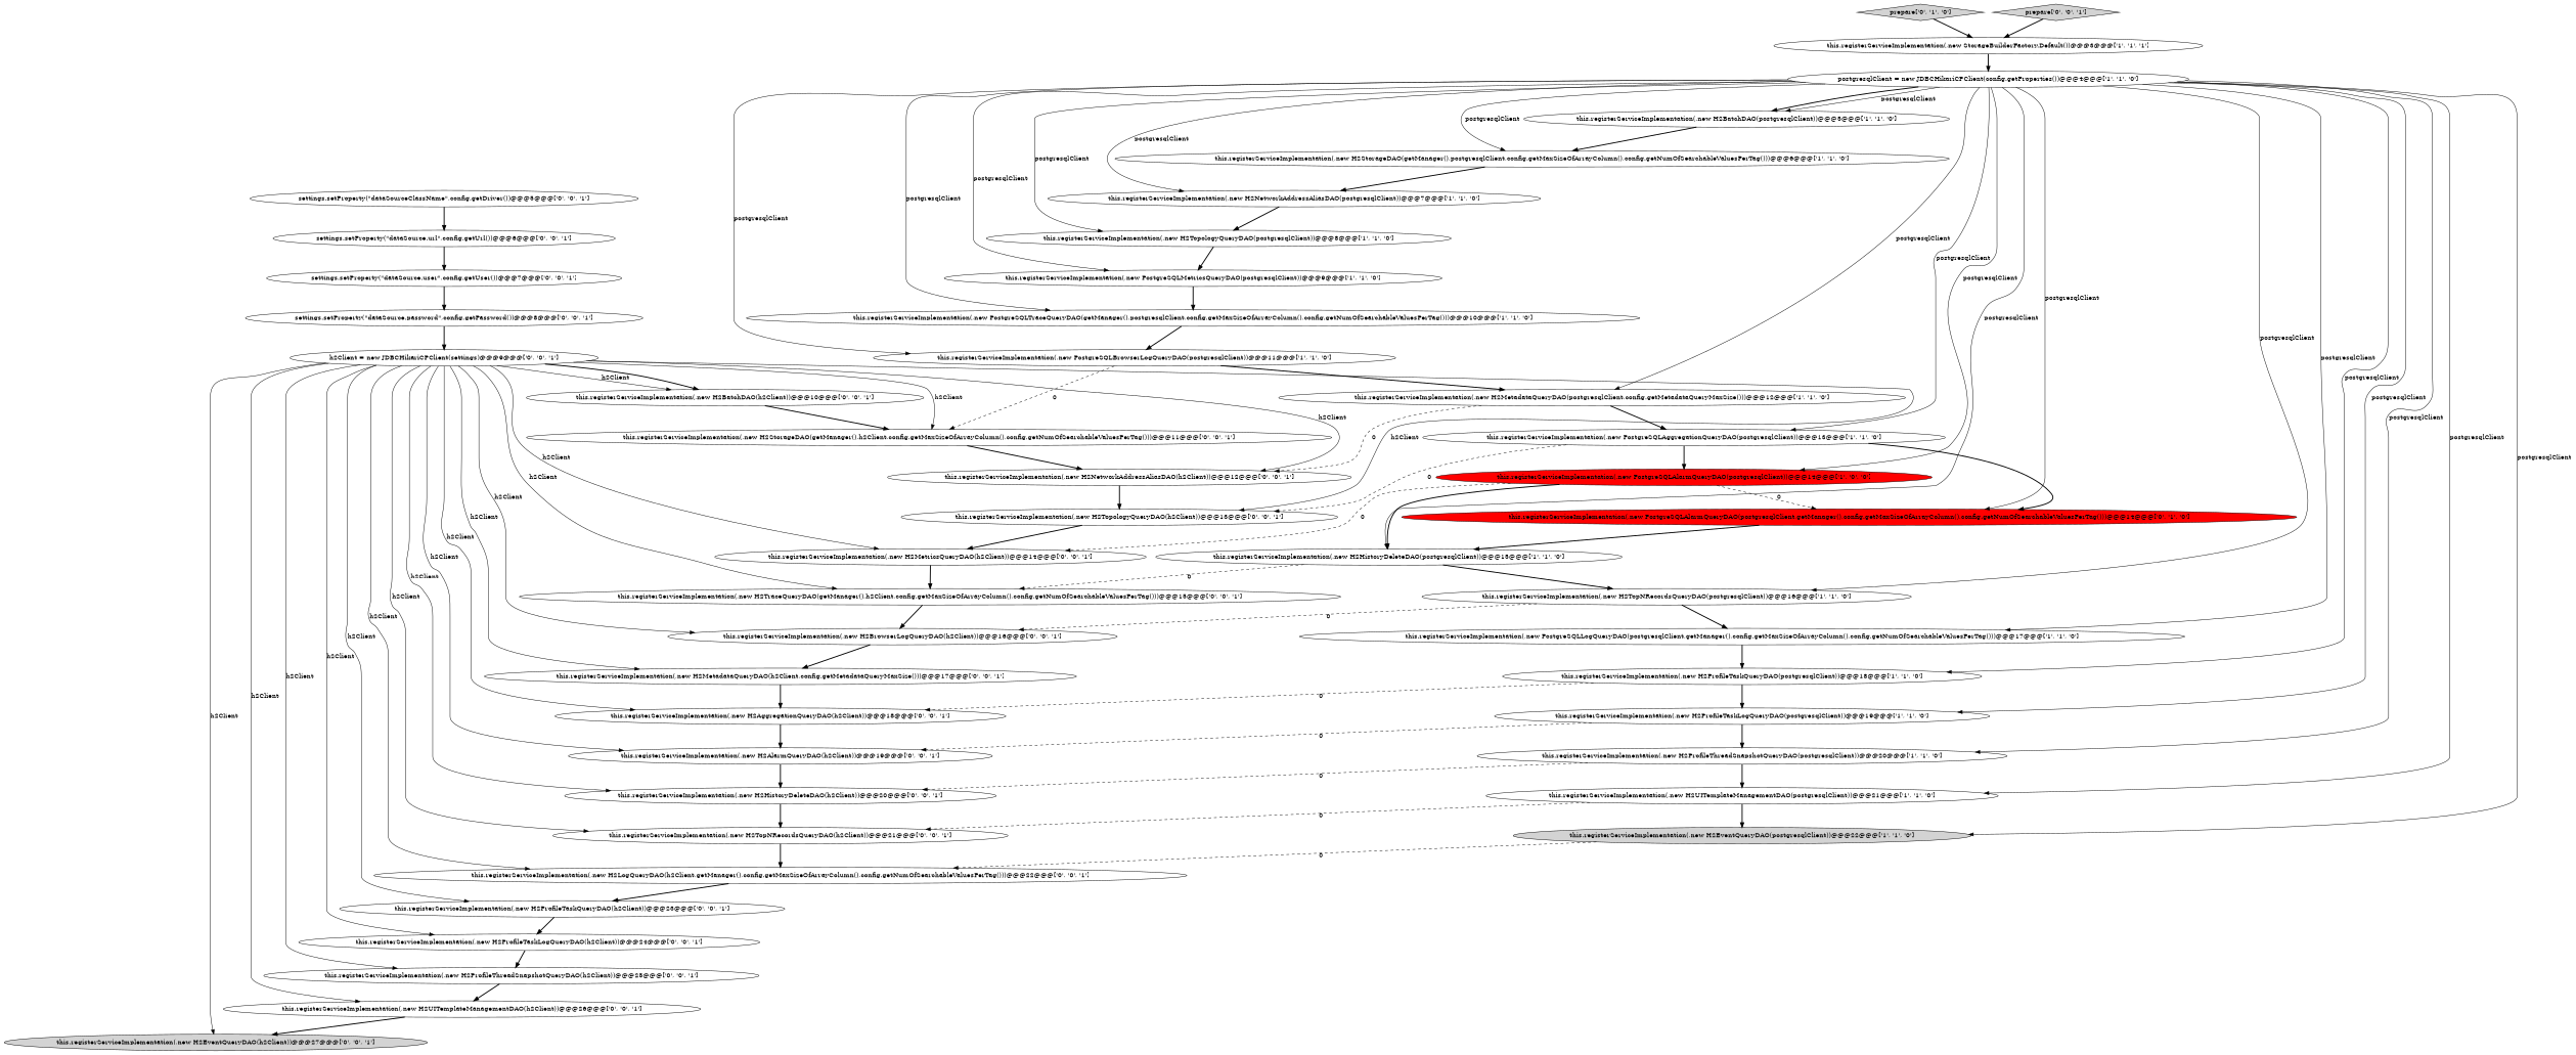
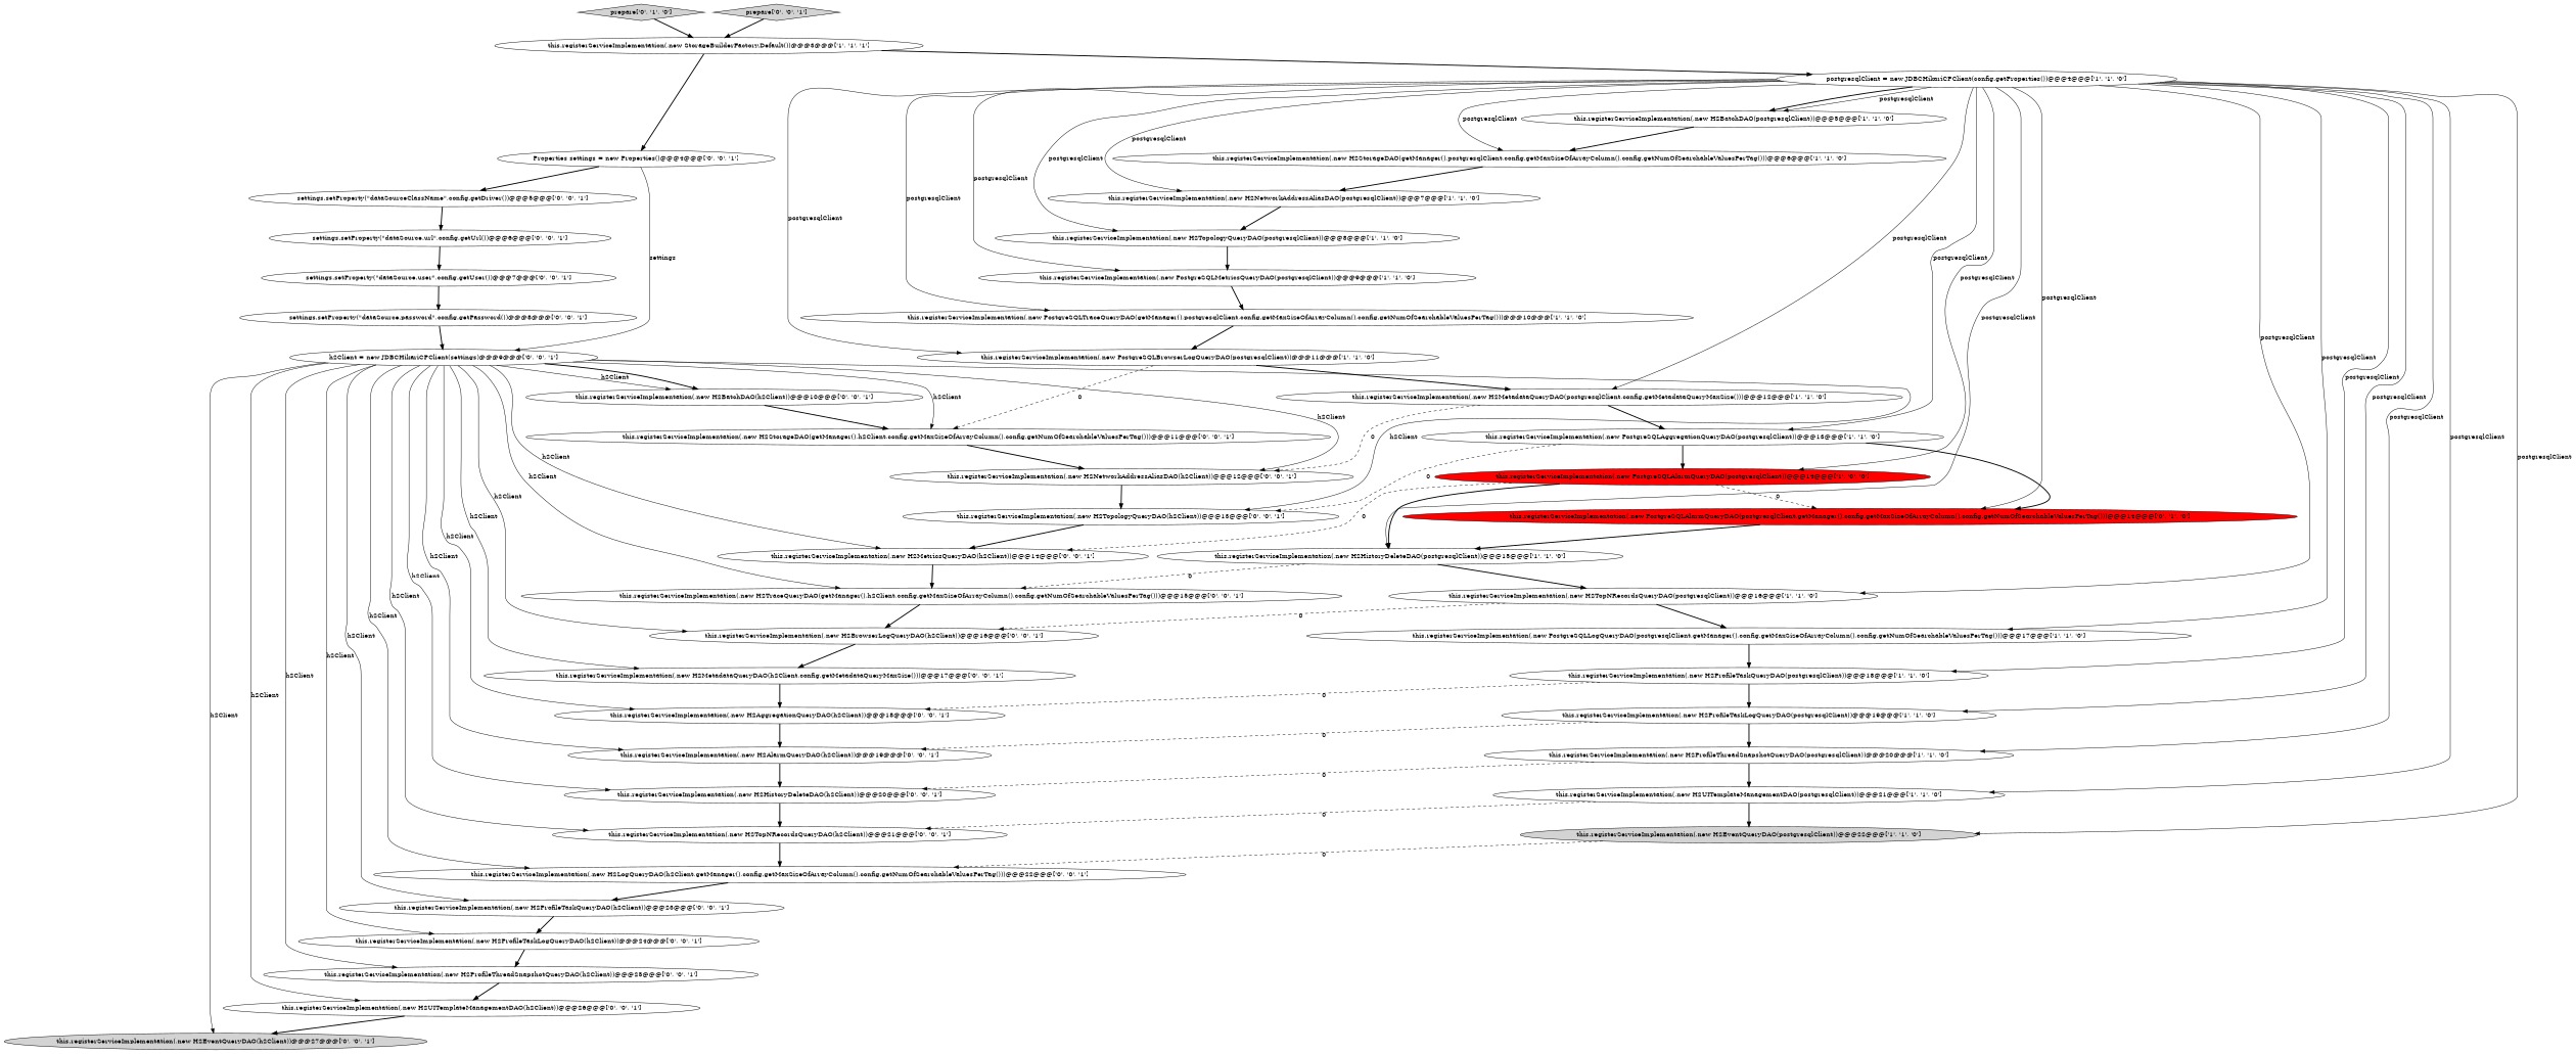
  digraph {
    node [fillcolor=white shape=ellipse style=filled]
    edge [style=bold]
    n1 [label="this.registerServiceImplementation(,new H2BatchDAO(h2Client))@@@10@@@['0', '0', '1']"]
    n2 [label="this.registerServiceImplementation(,new H2StorageDAO(getManager(),h2Client,config.getMaxSizeOfArrayColumn(),config.getNumOfSearchableValuesPerTag()))@@@11@@@['0', '0', '1']"]
    n3 [label="this.registerServiceImplementation(,new H2NetworkAddressAliasDAO(h2Client))@@@12@@@['0', '0', '1']"]
    n4 [label="settings.setProperty(\"dataSource.password\",config.getPassword())@@@8@@@['0', '0', '1']"]
    n5 [label="h2Client = new JDBCHikariCPClient(settings)@@@9@@@['0', '0', '1']"]
    n6 [label="this.registerServiceImplementation(,new H2BrowserLogQueryDAO(h2Client))@@@16@@@['0', '0', '1']"]
    n7 [label="this.registerServiceImplementation(,new H2MetadataQueryDAO(h2Client,config.getMetadataQueryMaxSize()))@@@17@@@['0', '0', '1']"]
    n8 [label="this.registerServiceImplementation(,new H2MetricsQueryDAO(h2Client))@@@14@@@['0', '0', '1']"]
    n9 [label="this.registerServiceImplementation(,new H2TraceQueryDAO(getManager(),h2Client,config.getMaxSizeOfArrayColumn(),config.getNumOfSearchableValuesPerTag()))@@@15@@@['0', '0', '1']"]
    n10 [label="this.registerServiceImplementation(,new H2ProfileThreadSnapshotQueryDAO(h2Client))@@@25@@@['0', '0', '1']"]
    n11 [label="this.registerServiceImplementation(,new H2UITemplateManagementDAO(h2Client))@@@26@@@['0', '0', '1']"]
    n12 [label="this.registerServiceImplementation(,new H2LogQueryDAO(h2Client,getManager(),config.getMaxSizeOfArrayColumn(),config.getNumOfSearchableValuesPerTag()))@@@22@@@['0', '0', '1']"]
    n13 [label="this.registerServiceImplementation(,new H2HistoryDeleteDAO(h2Client))@@@20@@@['0', '0', '1']"]
    n14 [label="this.registerServiceImplementation(,new H2AlarmQueryDAO(h2Client))@@@19@@@['0', '0', '1']"]
    n15 [label="this.registerServiceImplementation(,new H2TopologyQueryDAO(h2Client))@@@13@@@['0', '0', '1']"]
    n16 [fillcolor=lightgray label="this.registerServiceImplementation(,new H2EventQueryDAO(h2Client))@@@27@@@['0', '0', '1']"]
    n17 [label="this.registerServiceImplementation(,new H2AggregationQueryDAO(h2Client))@@@18@@@['0', '0', '1']"]
    n18 [label="this.registerServiceImplementation(,new H2ProfileTaskQueryDAO(h2Client))@@@23@@@['0', '0', '1']"]
    n19 [label="this.registerServiceImplementation(,new H2TopNRecordsQueryDAO(h2Client))@@@21@@@['0', '0', '1']"]
    n20 [label="this.registerServiceImplementation(,new H2ProfileTaskLogQueryDAO(h2Client))@@@24@@@['0', '0', '1']"]
    n21 [label="settings.setProperty(\"dataSource.user\",config.getUser())@@@7@@@['0', '0', '1']"]
    n22 [fillcolor=lightgray label="this.registerServiceImplementation(,new H2EventQueryDAO(postgresqlClient))@@@22@@@['1', '1', '0']"]
    n23 [label="this.registerServiceImplementation(,new H2ProfileThreadSnapshotQueryDAO(postgresqlClient))@@@20@@@['1', '1', '0']"]
    n24 [label="this.registerServiceImplementation(,new H2UITemplateManagementDAO(postgresqlClient))@@@21@@@['1', '1', '0']"]
    n25 [label="this.registerServiceImplementation(,new H2HistoryDeleteDAO(postgresqlClient))@@@15@@@['1', '1', '0']"]
    n26 [label="this.registerServiceImplementation(,new H2TopNRecordsQueryDAO(postgresqlClient))@@@16@@@['1', '1', '0']"]
    n27 [label="this.registerServiceImplementation(,new PostgreSQLLogQueryDAO(postgresqlClient,getManager(),config.getMaxSizeOfArrayColumn(),config.getNumOfSearchableValuesPerTag()))@@@17@@@['1', '1', '0']"]
    n28 [label="this.registerServiceImplementation(,new H2ProfileTaskQueryDAO(postgresqlClient))@@@18@@@['1', '1', '0']"]
    n29 [label="this.registerServiceImplementation(,new H2ProfileTaskLogQueryDAO(postgresqlClient))@@@19@@@['1', '1', '0']"]
    n30 [fillcolor=lightgray label="prepare['0', '1', '0']" shape=diamond]
    n31 [label="this.registerServiceImplementation(,new StorageBuilderFactory.Default())@@@3@@@['1', '1', '1']"]
+   n32 [label="Properties settings = new Properties()@@@4@@@['0', '0', '1']"]
    n33 [label="postgresqlClient = new JDBCHikariCPClient(config.getProperties())@@@4@@@['1', '1', '0']"]
    n34 [fillcolor=lightgray label="prepare['0', '0', '1']" shape=diamond]
    n35 [fillcolor=red label="this.registerServiceImplementation(,new PostgreSQLAlarmQueryDAO(postgresqlClient))@@@14@@@['1', '0', '0']"]
    n36 [fillcolor=red label="this.registerServiceImplementation(,new PostgreSQLAlarmQueryDAO(postgresqlClient,getManager(),config.getMaxSizeOfArrayColumn(),config.getNumOfSearchableValuesPerTag()))@@@14@@@['0', '1', '0']"]
    n37 [label="settings.setProperty(\"dataSource.url\",config.getUrl())@@@6@@@['0', '0', '1']"]
    n38 [label="this.registerServiceImplementation(,new H2NetworkAddressAliasDAO(postgresqlClient))@@@7@@@['1', '1', '0']"]
    n39 [label="this.registerServiceImplementation(,new H2TopologyQueryDAO(postgresqlClient))@@@8@@@['1', '1', '0']"]
    n40 [label="this.registerServiceImplementation(,new PostgreSQLMetricsQueryDAO(postgresqlClient))@@@9@@@['1', '1', '0']"]
    n41 [label="settings.setProperty(\"dataSourceClassName\",config.getDriver())@@@5@@@['0', '0', '1']"]
    n42 [label="this.registerServiceImplementation(,new H2BatchDAO(postgresqlClient))@@@5@@@['1', '1', '0']"]
    n43 [label="this.registerServiceImplementation(,new H2StorageDAO(getManager(),postgresqlClient,config.getMaxSizeOfArrayColumn(),config.getNumOfSearchableValuesPerTag()))@@@6@@@['1', '1', '0']"]
    n44 [label="this.registerServiceImplementation(,new PostgreSQLTraceQueryDAO(getManager(),postgresqlClient,config.getMaxSizeOfArrayColumn(),config.getNumOfSearchableValuesPerTag()))@@@10@@@['1', '1', '0']"]
    n45 [label="this.registerServiceImplementation(,new PostgreSQLBrowserLogQueryDAO(postgresqlClient))@@@11@@@['1', '1', '0']"]
    n46 [label="this.registerServiceImplementation(,new H2MetadataQueryDAO(postgresqlClient,config.getMetadataQueryMaxSize()))@@@12@@@['1', '1', '0']"]
    n47 [label="this.registerServiceImplementation(,new PostgreSQLAggregationQueryDAO(postgresqlClient))@@@13@@@['1', '1', '0']"]
    n1 -> n2
    n2 -> n3
    n3 -> n15
    n4 -> n5
    n5 -> n1 [label=h2Client style=solid]
    n5 -> n1
    n5 -> n2 [label=h2Client style=solid]
    n5 -> n3 [label=h2Client style=solid]
    n5 -> n6 [label=h2Client style=solid]
    n5 -> n7 [label=h2Client style=solid]
    n5 -> n8 [label=h2Client style=solid]
    n5 -> n9 [label=h2Client style=solid]
    n5 -> n10 [label=h2Client style=solid]
    n5 -> n11 [label=h2Client style=solid]
    n5 -> n12 [label=h2Client style=solid]
    n5 -> n13 [label=h2Client style=solid]
    n5 -> n14 [label=h2Client style=solid]
    n5 -> n15 [label=h2Client style=solid]
    n5 -> n16 [label=h2Client style=solid]
    n5 -> n17 [label=h2Client style=solid]
    n5 -> n18 [label=h2Client style=solid]
    n5 -> n19 [label=h2Client style=solid]
    n5 -> n20 [label=h2Client style=solid]
    n6 -> n7
    n7 -> n17
    n8 -> n9
    n9 -> n6
    n10 -> n11
    n11 -> n16
    n12 -> n18
    n13 -> n19
    n14 -> n13
    n15 -> n8
    n17 -> n14
    n18 -> n20
    n19 -> n12
    n20 -> n10
    n21 -> n4
    n22 -> n12 [label=0 style=dashed]
    n23 -> n13 [label=0 style=dashed]
    n23 -> n24
    n24 -> n19 [label=0 style=dashed]
    n24 -> n22
    n25 -> n9 [label=0 style=dashed]
    n25 -> n26
    n26 -> n6 [label=0 style=dashed]
    n26 -> n27
    n27 -> n28
    n28 -> n17 [label=0 style=dashed]
    n28 -> n29
    n29 -> n14 [label=0 style=dashed]
    n29 -> n23
    n30 -> n31
+   n31 -> n32
    n31 -> n33
+   n32 -> n5 [label=settings style=solid]
+   n32 -> n41
    n33 -> n22 [label=postgresqlClient style=solid]
    n33 -> n23 [label=postgresqlClient style=solid]
    n33 -> n24 [label=postgresqlClient style=solid]
    n33 -> n25 [label=postgresqlClient style=solid]
    n33 -> n26 [label=postgresqlClient style=solid]
    n33 -> n27 [label=postgresqlClient style=solid]
    n33 -> n28 [label=postgresqlClient style=solid]
    n33 -> n29 [label=postgresqlClient style=solid]
    n33 -> n35 [label=postgresqlClient style=solid]
    n33 -> n36 [label=postgresqlClient style=solid]
    n33 -> n38 [label=postgresqlClient style=solid]
    n33 -> n39 [label=postgresqlClient style=solid]
    n33 -> n40 [label=postgresqlClient style=solid]
    n33 -> n42
    n33 -> n42 [label=postgresqlClient style=solid]
    n33 -> n43 [label=postgresqlClient style=solid]
    n33 -> n44 [label=postgresqlClient style=solid]
    n33 -> n45 [label=postgresqlClient style=solid]
    n33 -> n46 [label=postgresqlClient style=solid]
    n33 -> n47 [label=postgresqlClient style=solid]
    n34 -> n31
    n35 -> n8 [label=0 style=dashed]
    n35 -> n25
    n35 -> n36 [label=0 style=dashed]
    n36 -> n25
    n37 -> n21
    n38 -> n39
    n39 -> n40
    n40 -> n44
    n41 -> n37
    n42 -> n43
    n43 -> n38
    n44 -> n45
    n45 -> n2 [label=0 style=dashed]
    n45 -> n46
    n46 -> n3 [label=0 style=dashed]
    n46 -> n47
    n47 -> n15 [label=0 style=dashed]
    n47 -> n35
    n47 -> n36
  }
